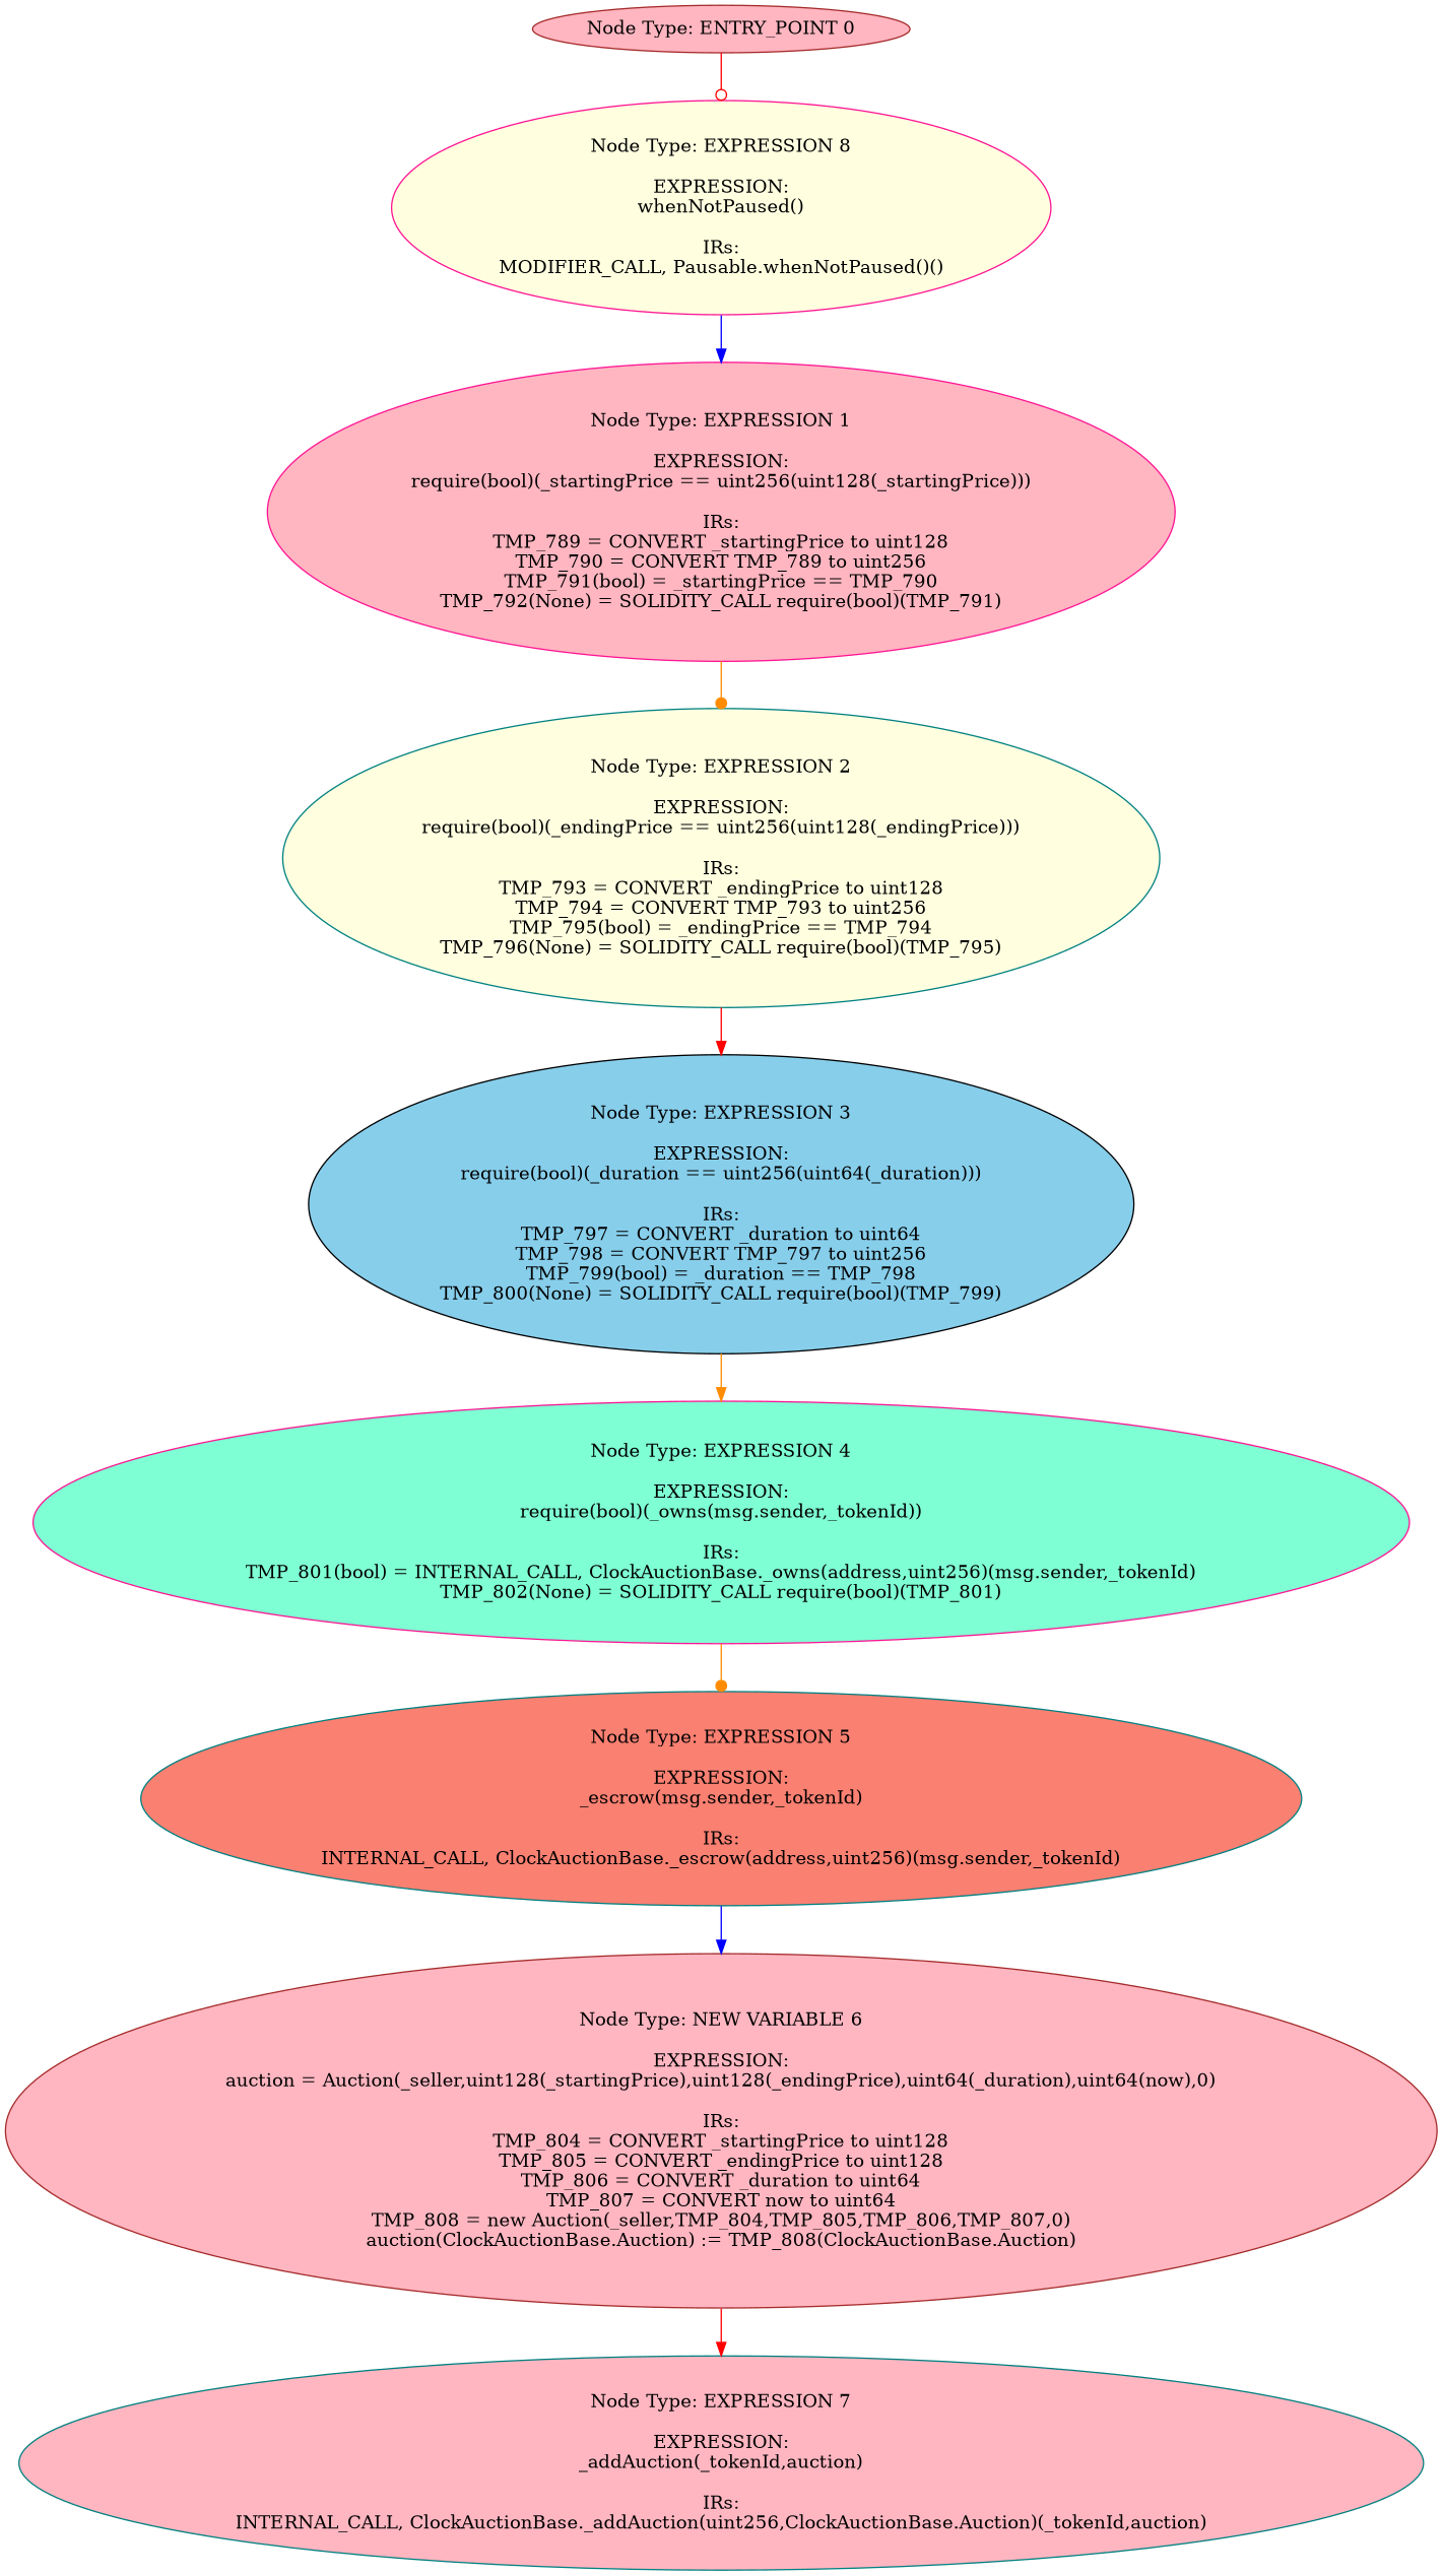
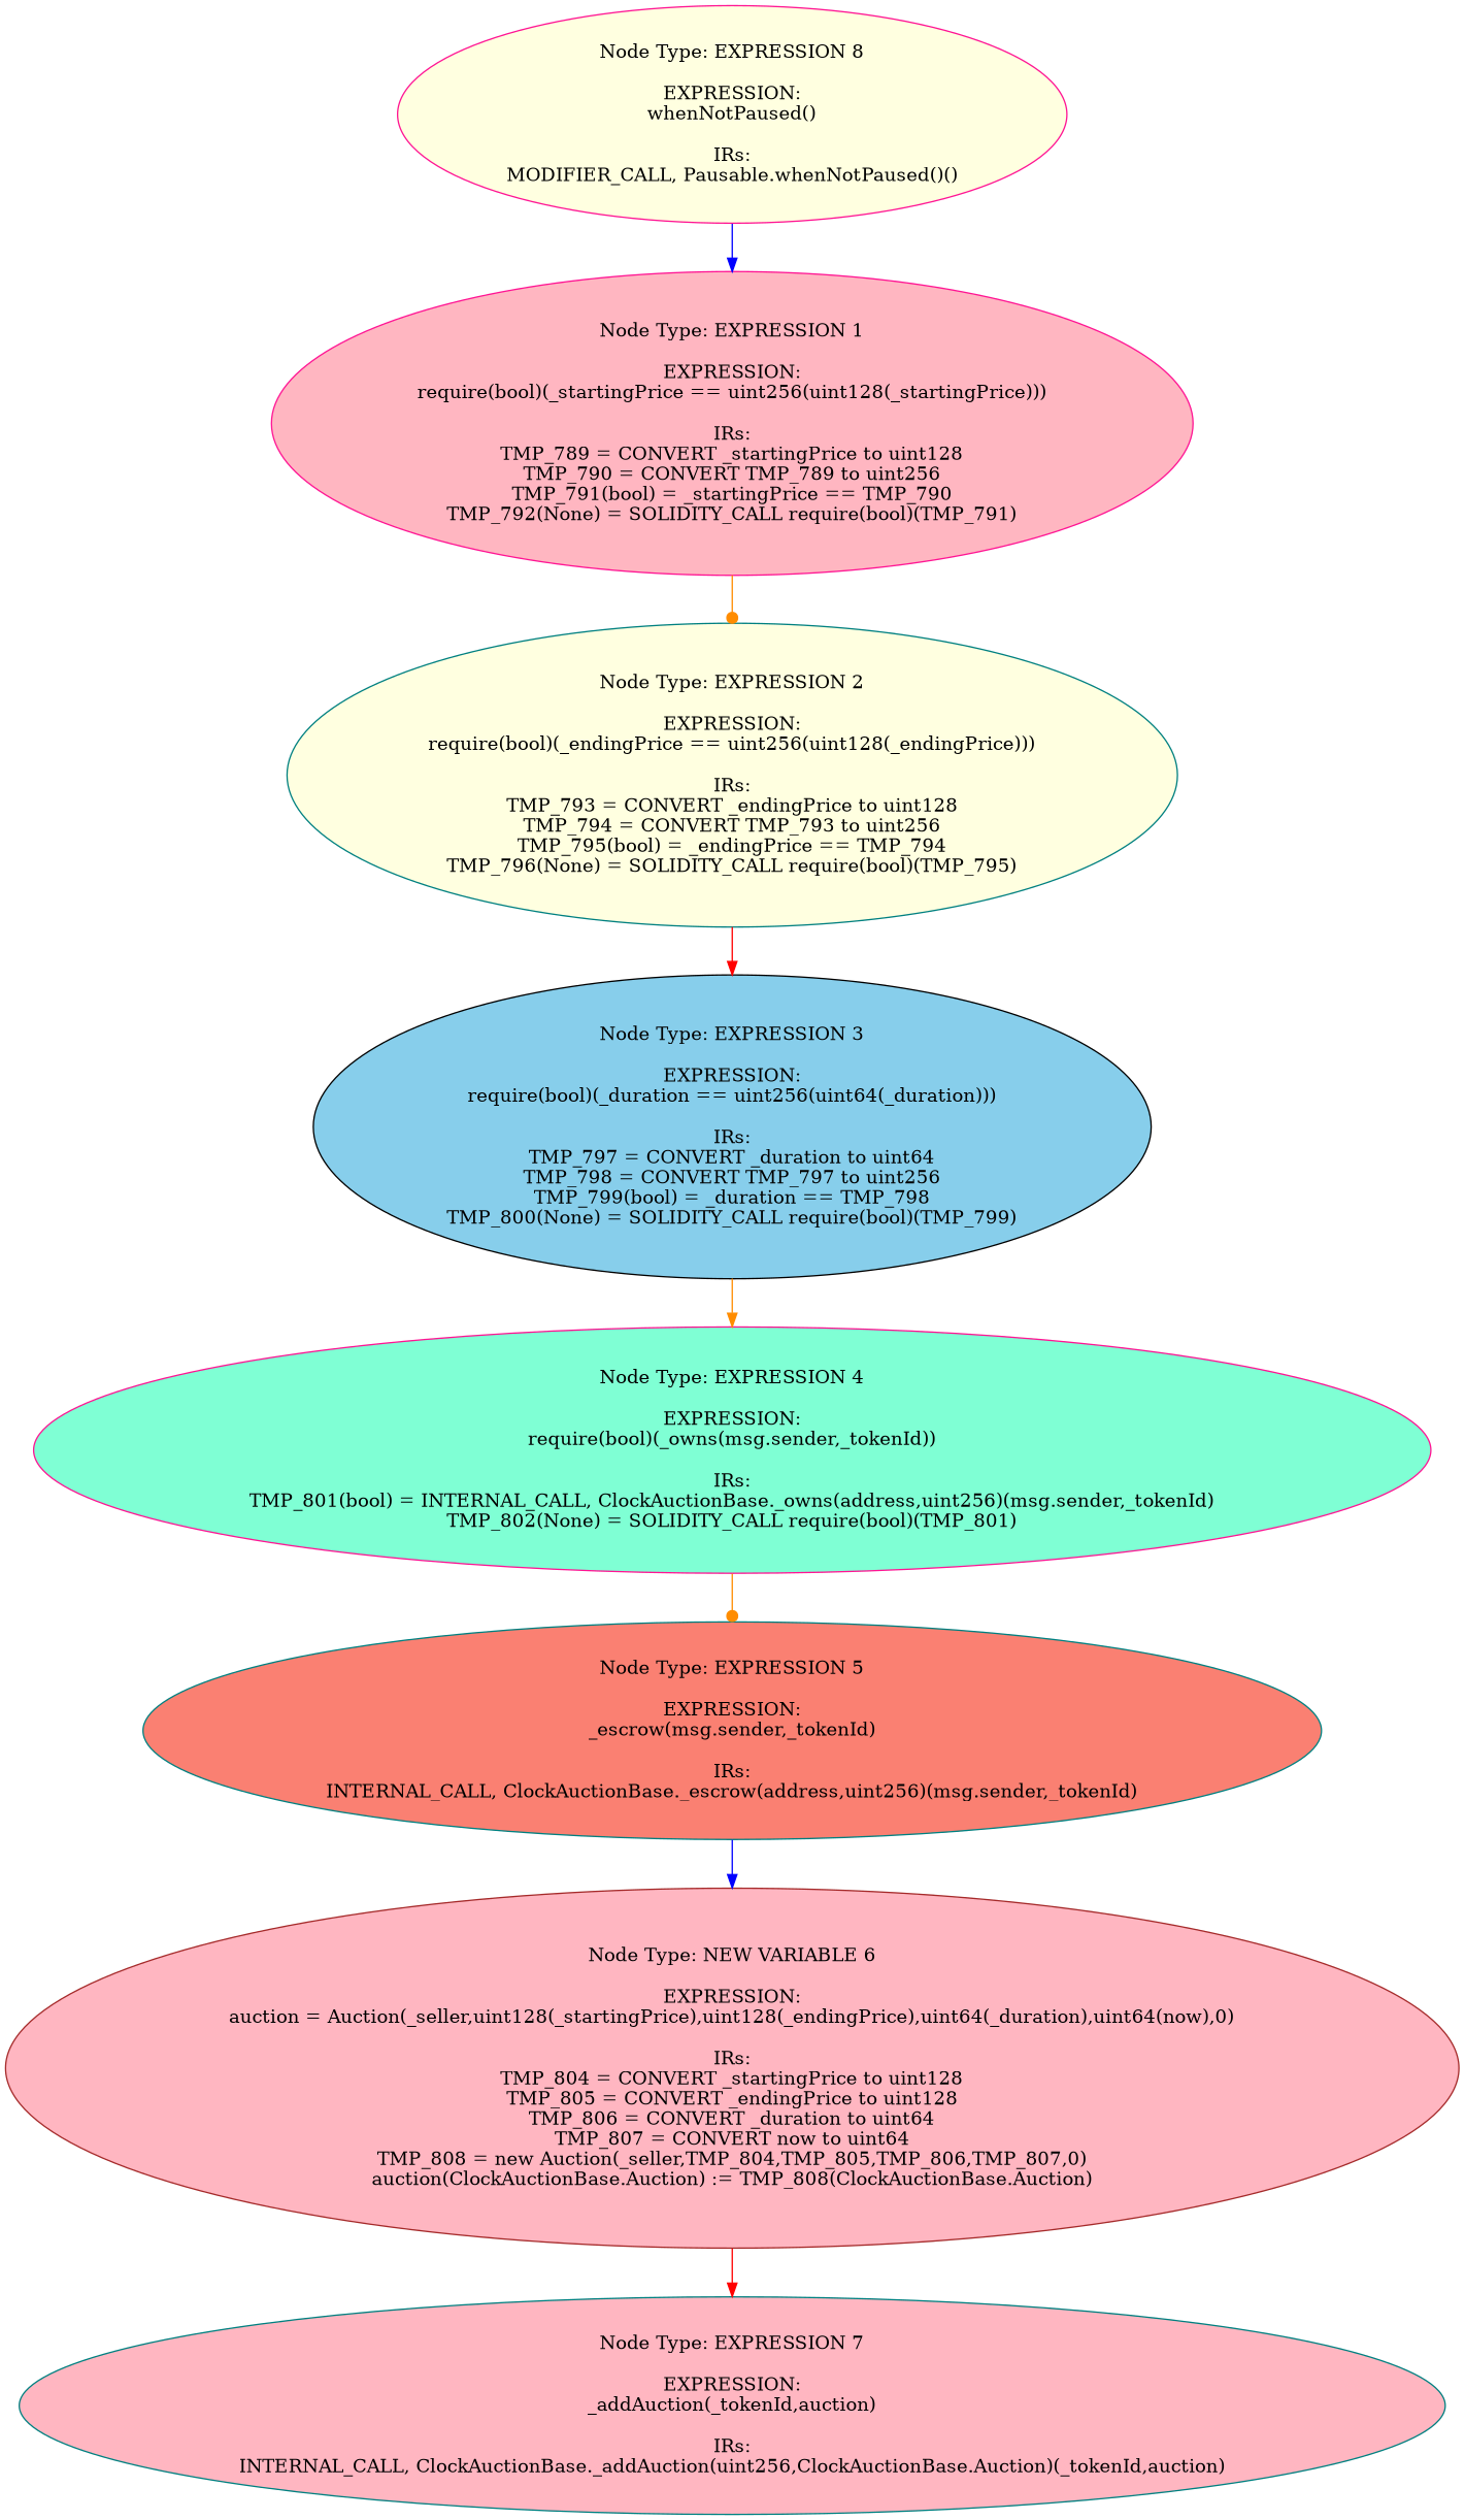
  digraph {
    node [style=filled fillcolor=lightpink color=deeppink]
    edge [color=red arrowhead=normal]
-   n1 [label="Node Type: ENTRY_POINT 0\n" color=brown]
    n2 [label="Node Type: EXPRESSION 8\n\nEXPRESSION:\nwhenNotPaused()\n\nIRs:\nMODIFIER_CALL, Pausable.whenNotPaused()()" fillcolor=lightyellow]
    n3 [label="Node Type: EXPRESSION 1\n\nEXPRESSION:\nrequire(bool)(_startingPrice == uint256(uint128(_startingPrice)))\n\nIRs:\nTMP_789 = CONVERT _startingPrice to uint128\nTMP_790 = CONVERT TMP_789 to uint256\nTMP_791(bool) = _startingPrice == TMP_790\nTMP_792(None) = SOLIDITY_CALL require(bool)(TMP_791)"]
    n4 [label="Node Type: EXPRESSION 2\n\nEXPRESSION:\nrequire(bool)(_endingPrice == uint256(uint128(_endingPrice)))\n\nIRs:\nTMP_793 = CONVERT _endingPrice to uint128\nTMP_794 = CONVERT TMP_793 to uint256\nTMP_795(bool) = _endingPrice == TMP_794\nTMP_796(None) = SOLIDITY_CALL require(bool)(TMP_795)" fillcolor=lightyellow color=teal]
    n5 [label="Node Type: EXPRESSION 3\n\nEXPRESSION:\nrequire(bool)(_duration == uint256(uint64(_duration)))\n\nIRs:\nTMP_797 = CONVERT _duration to uint64\nTMP_798 = CONVERT TMP_797 to uint256\nTMP_799(bool) = _duration == TMP_798\nTMP_800(None) = SOLIDITY_CALL require(bool)(TMP_799)" fillcolor=skyblue color=black]
    n6 [label="Node Type: EXPRESSION 4\n\nEXPRESSION:\nrequire(bool)(_owns(msg.sender,_tokenId))\n\nIRs:\nTMP_801(bool) = INTERNAL_CALL, ClockAuctionBase._owns(address,uint256)(msg.sender,_tokenId)\nTMP_802(None) = SOLIDITY_CALL require(bool)(TMP_801)" fillcolor=aquamarine]
    n7 [label="Node Type: EXPRESSION 5\n\nEXPRESSION:\n_escrow(msg.sender,_tokenId)\n\nIRs:\nINTERNAL_CALL, ClockAuctionBase._escrow(address,uint256)(msg.sender,_tokenId)" fillcolor=salmon color=teal]
    n8 [label="Node Type: NEW VARIABLE 6\n\nEXPRESSION:\nauction = Auction(_seller,uint128(_startingPrice),uint128(_endingPrice),uint64(_duration),uint64(now),0)\n\nIRs:\nTMP_804 = CONVERT _startingPrice to uint128\nTMP_805 = CONVERT _endingPrice to uint128\nTMP_806 = CONVERT _duration to uint64\nTMP_807 = CONVERT now to uint64\nTMP_808 = new Auction(_seller,TMP_804,TMP_805,TMP_806,TMP_807,0)\nauction(ClockAuctionBase.Auction) := TMP_808(ClockAuctionBase.Auction)" color=brown]
    n9 [label="Node Type: EXPRESSION 7\n\nEXPRESSION:\n_addAuction(_tokenId,auction)\n\nIRs:\nINTERNAL_CALL, ClockAuctionBase._addAuction(uint256,ClockAuctionBase.Auction)(_tokenId,auction)" color=teal]
-   n1 -> n2 [arrowhead=odot]
    n2 -> n3 [color=blue]
    n3 -> n4 [color=darkorange arrowhead=dot]
    n4 -> n5
    n5 -> n6 [color=darkorange]
    n6 -> n7 [color=darkorange arrowhead=dot]
    n7 -> n8 [color=blue]
    n8 -> n9
  }
